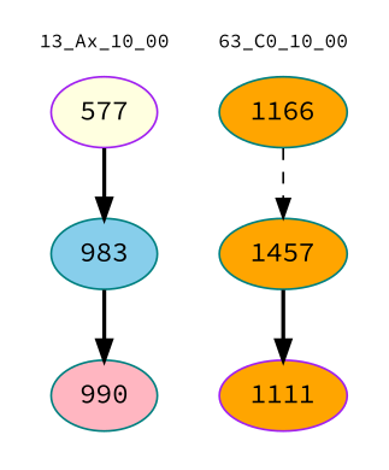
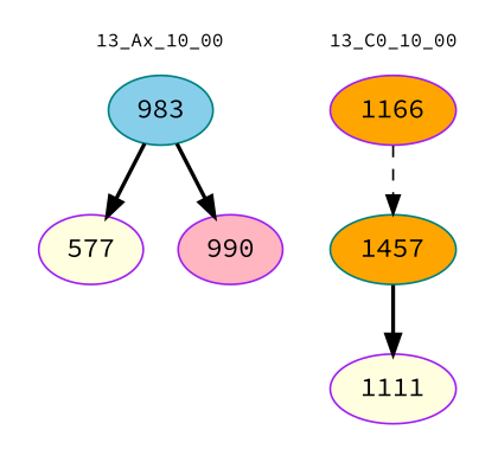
  digraph {
    fontname="Source Code Pro"
    node [color=teal fillcolor=lightyellow fontname="Source Code Pro" style=filled]
    edge [color=black fontname="Source Code Pro" style=bold]
    n1 [color=purple label=577]
    n2 [fillcolor=skyblue label=983]
-   n3 [fillcolor=lightpink label=990]
-   n4 [fillcolor=orange label=1166]
+   n3 [color=purple fillcolor=lightpink label=990]
+   n4 [color=purple fillcolor=orange label=1166]
    n5 [fillcolor=orange label=1457]
-   n6 [color=purple fillcolor=orange label=1111]
+   n6 [color=purple label=1111]
    subgraph cluster_1 {
      color=white
      fontsize=10
      label="13_Ax_10_00"
      n1
      n2
      n3
    }
    subgraph cluster_2 {
      color=white
      fontsize=10
-     label="63_C0_10_00"
+     label="13_C0_10_00"
      n4
      n5
      n6
    }
-   n1 -> n2
+   n2 -> n1
    n2 -> n3
    n4 -> n5 [style=dashed]
    n5 -> n6
  }
